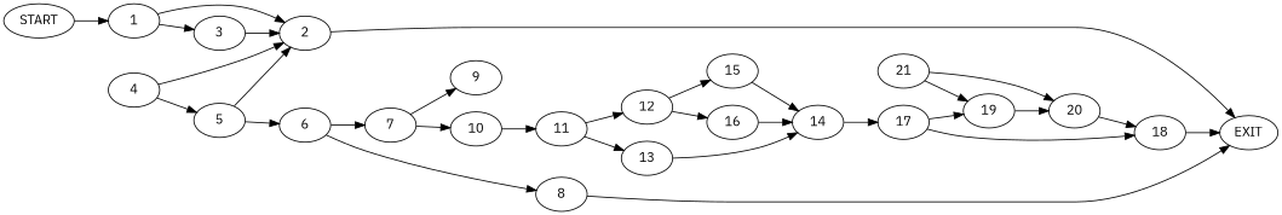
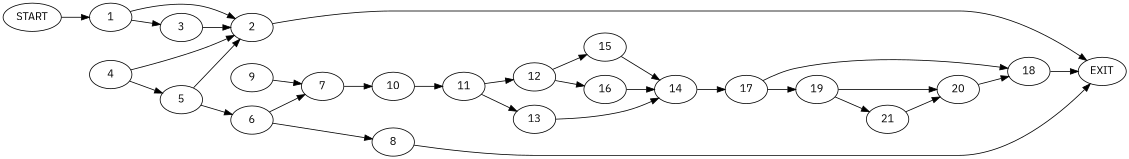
  digraph {
    fontname="IBM Plex Sans"
    rankdir=LR
    node [fontname="IBM Plex Sans"]
    edge [fontname="IBM Plex Sans"]
    n1 [label=START]
    1
    2
    3
    n5 [label=EXIT]
    4
    5
    6
    7
    8
    9
    10
    11
    12
    13
    15
    16
    14
    17
    18
    19
    20
    21
    n1 -> 1
    1 -> 2
    1 -> 3
    2 -> n5
    3 -> 2
    4 -> 2
    4 -> 5
    5 -> 2
    5 -> 6
    6 -> 7
    6 -> 8
-   7 -> 9
+   9 -> 7
    7 -> 10
    8 -> n5
    10 -> 11
    11 -> 12
    11 -> 13
    12 -> 15
    12 -> 16
    13 -> 14
    15 -> 14
    16 -> 14
    14 -> 17
    17 -> 18
    17 -> 19
    18 -> n5
    19 -> 20
-   21 -> 19
+   19 -> 21
    20 -> 18
    21 -> 20
  }
